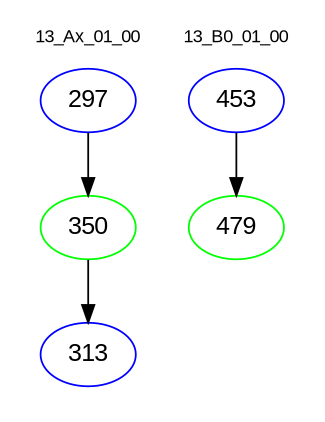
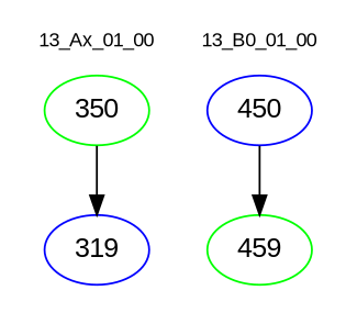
  digraph {
    fontname="Liberation Sans"
    node [color=blue fontname="Liberation Sans"]
    edge [color=black fontname="Liberation Sans"]
-   n1 [label=297]
-   n2 [label=313]
+   n2 [label=319]
    n3 [color=green label=350]
-   n4 [label=453]
-   n5 [color=green label=479]
+   n4 [label=450]
+   n5 [color=green label=459]
    subgraph cluster_1 {
      color=white
      fontsize=10
      label="13_Ax_01_00"
-     n1
      n2
      n3
    }
    subgraph cluster_2 {
      color=white
      fontsize=10
      label="13_B0_01_00"
      n4
      n5
    }
-   n1 -> n3
    n3 -> n2
    n4 -> n5
  }
